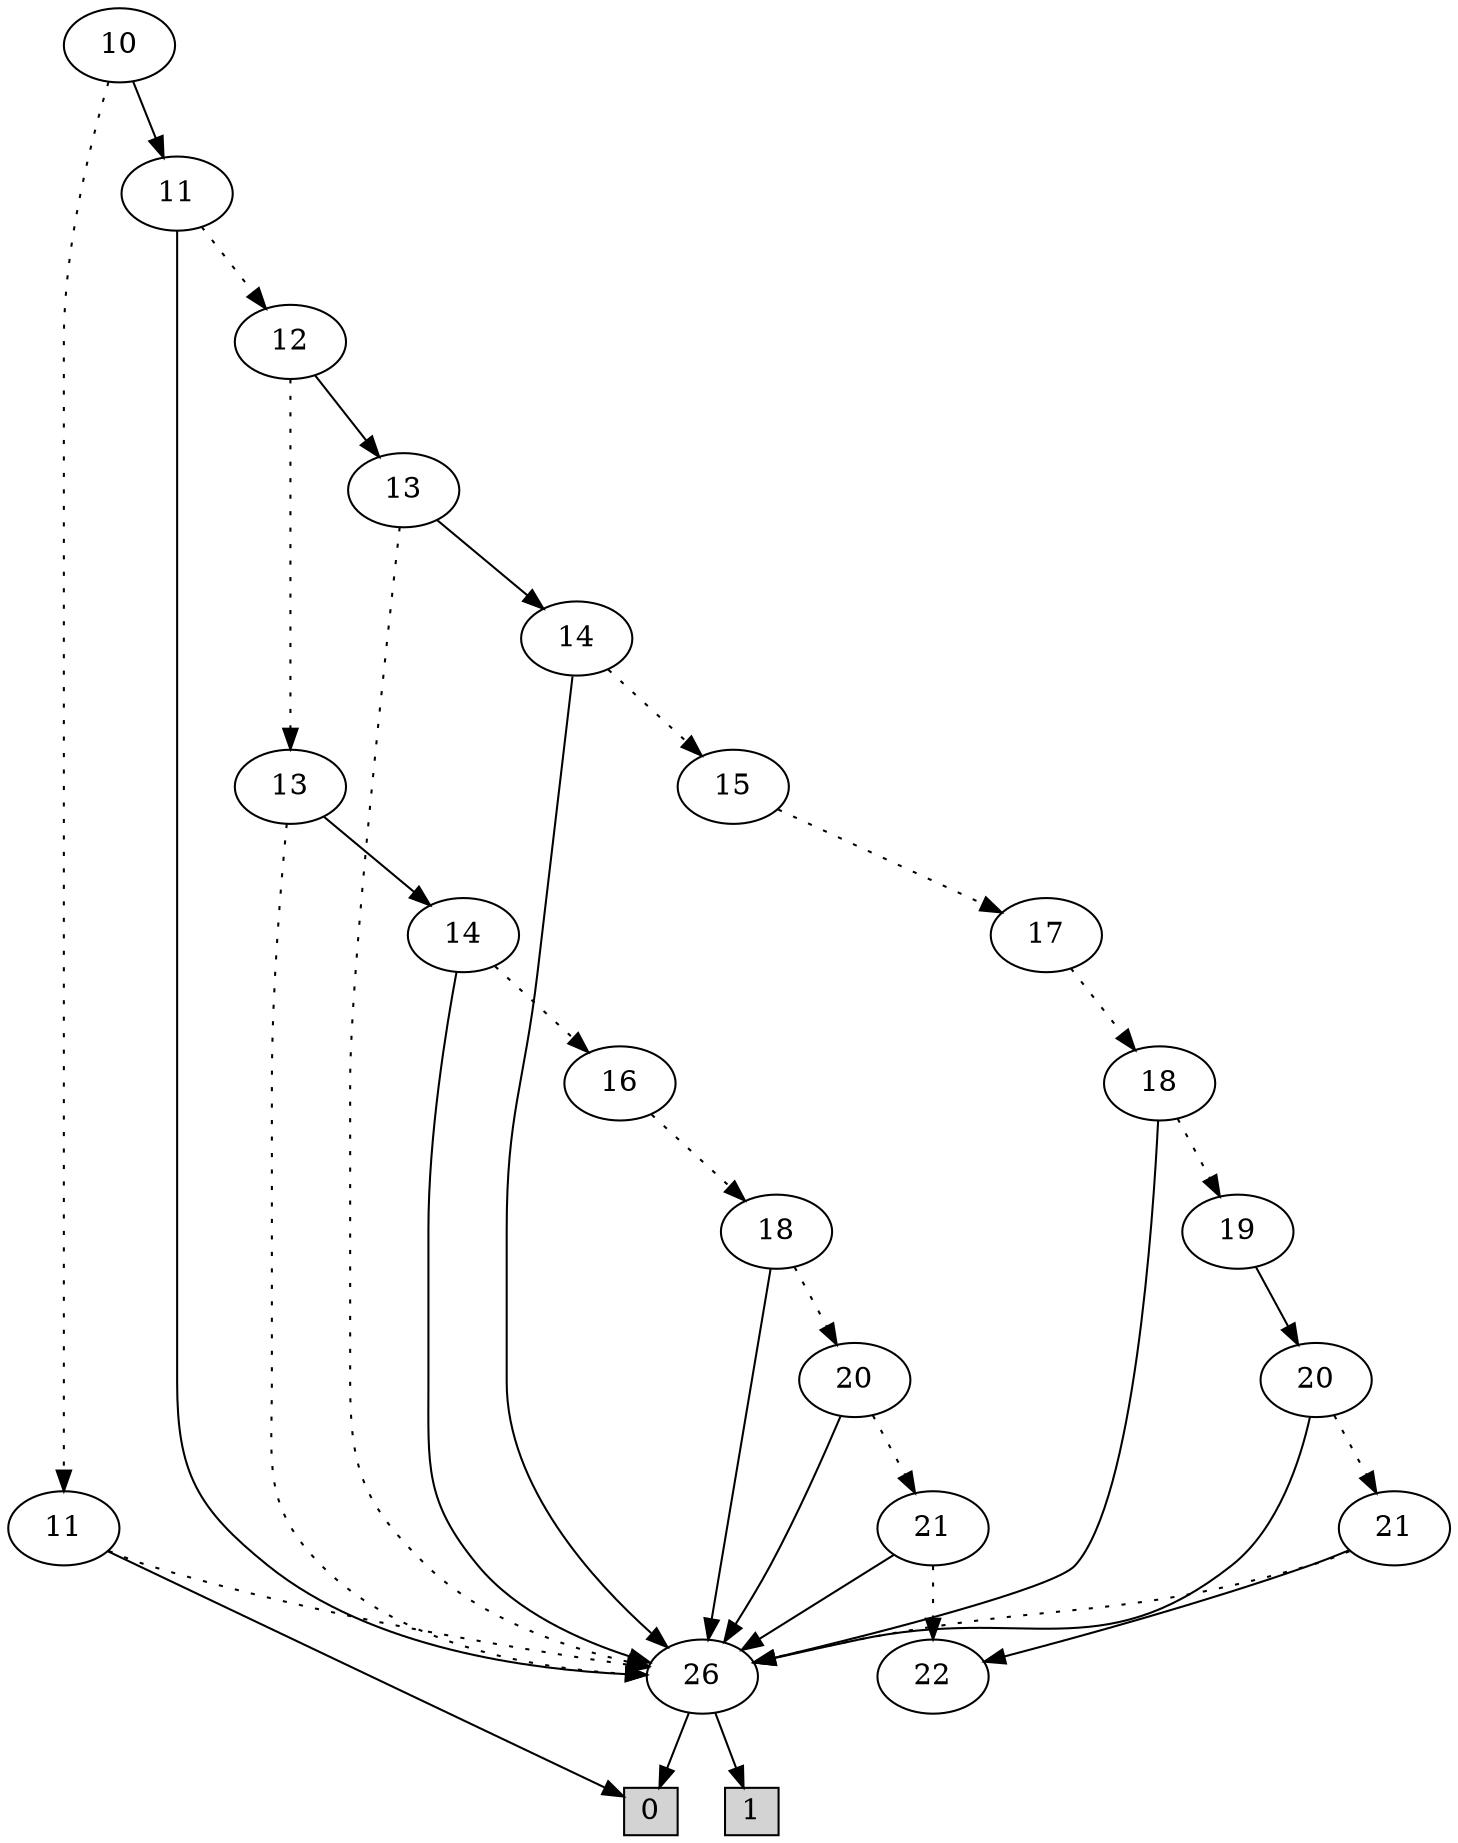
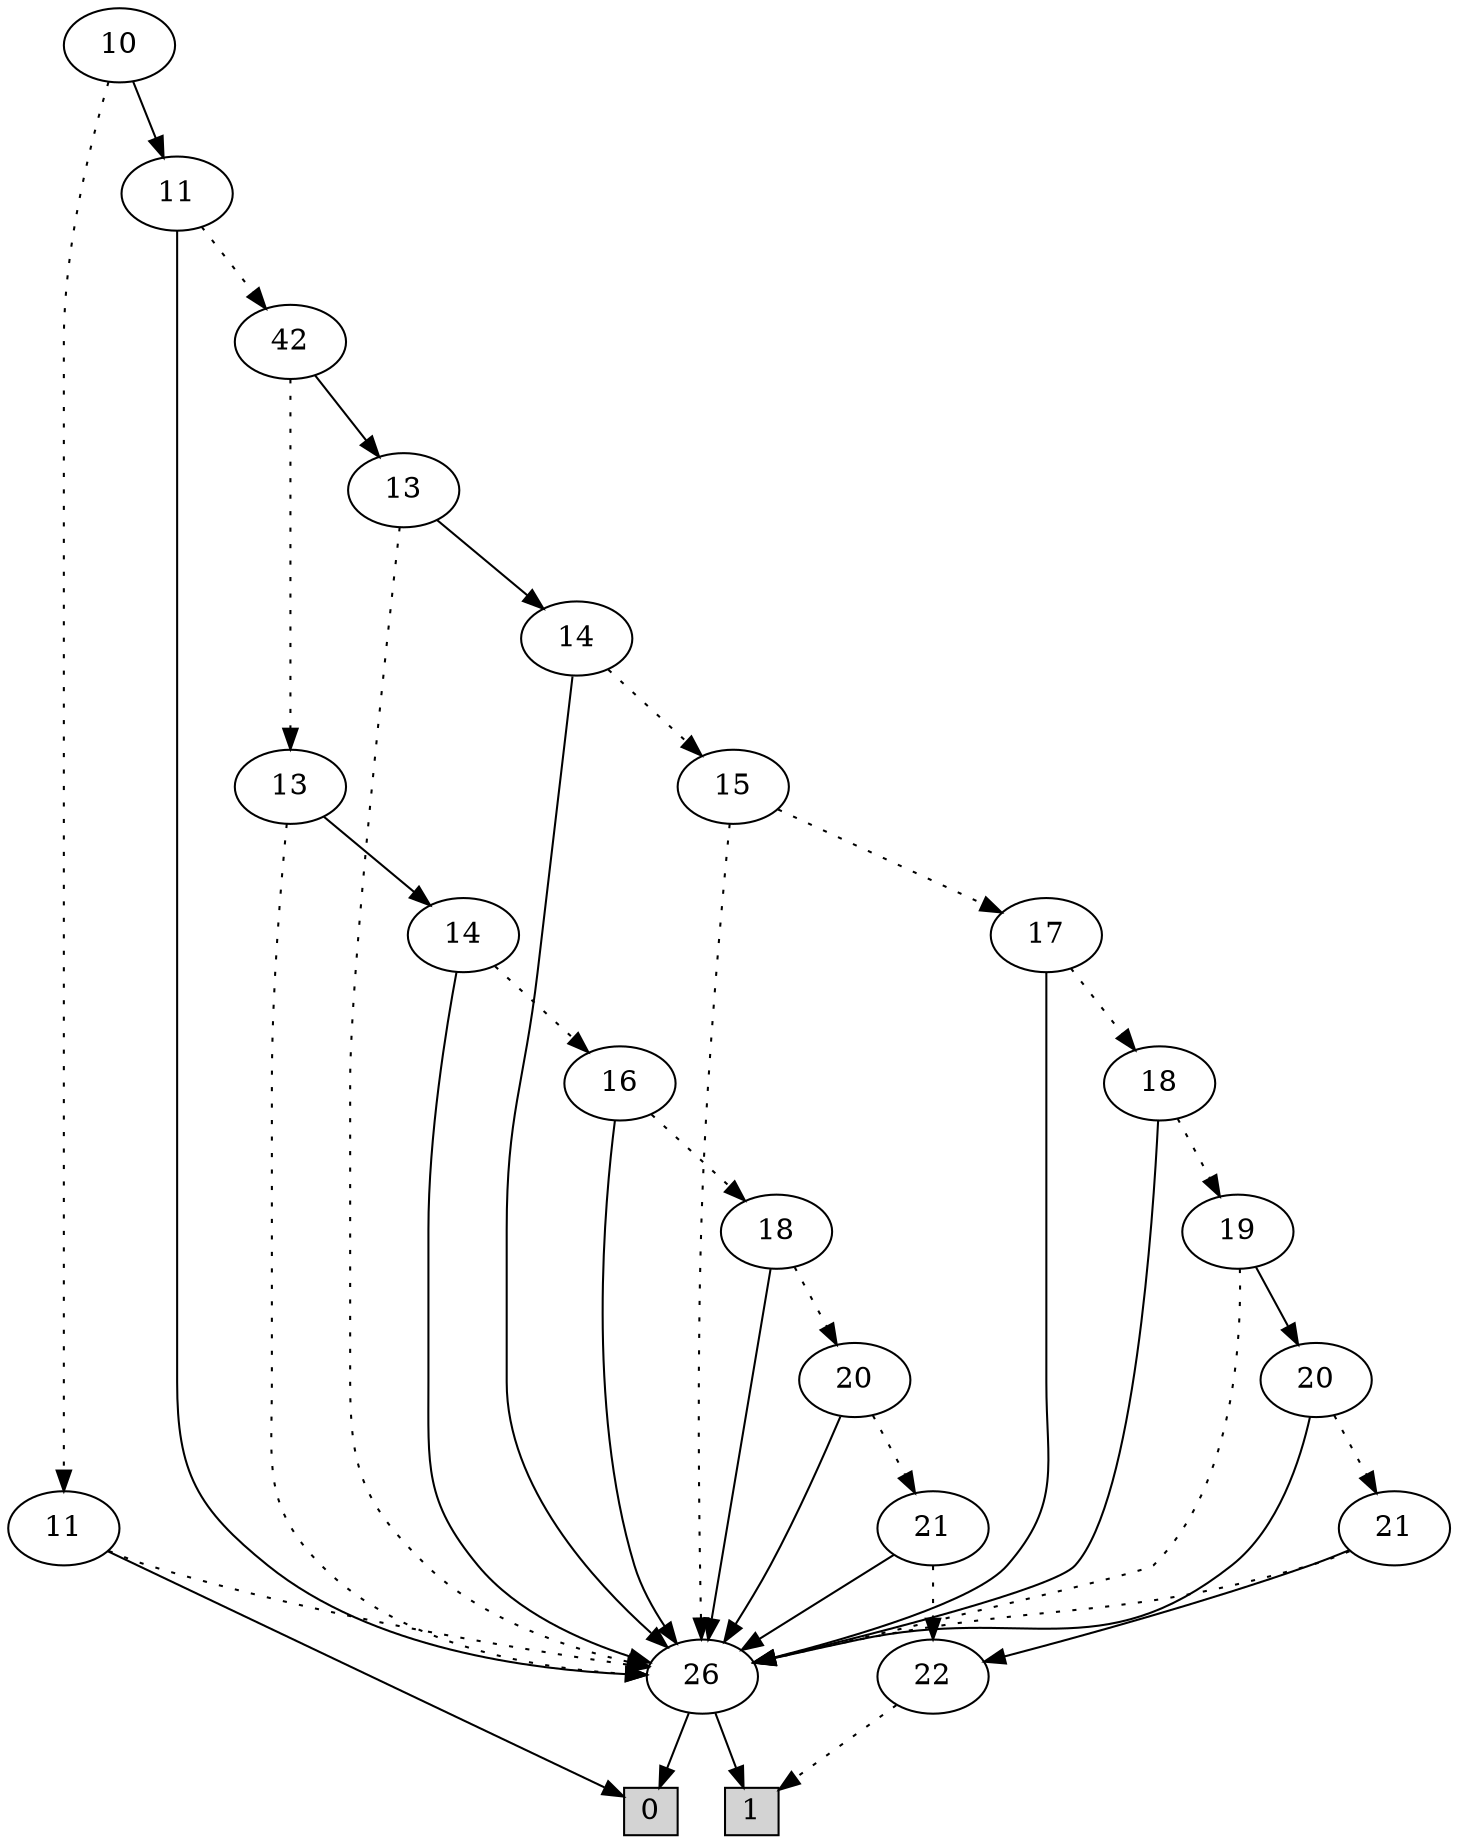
  digraph {
    edge [style=dotted]
    n1 [height=0.3 label=0 shape=box style=filled width=0.3]
    n2 [height=0.3 label=1 shape=box style=filled width=0.3]
    n3 [label=10]
    n4 [label=11]
    n5 [label=11]
    n6 [label=26]
-   n7 [label=12]
+   n7 [label=42]
    n8 [label=13]
    n9 [label=13]
    n10 [label=14]
    n11 [label=14]
    n12 [label=16]
    n13 [label=15]
    n14 [label=18]
    n15 [label=20]
    n16 [label=21]
    n17 [label=22]
    n18 [label=17]
    n19 [label=18]
    n20 [label=19]
    n21 [label=20]
    n22 [label=21]
    n3 -> n4
    n3 -> n5 [style=filled]
    n4 -> n1 [style=filled]
    n4 -> n6
    n5 -> n6 [style=filled]
    n5 -> n7
    n6 -> n1 [style=filled]
    n6 -> n2 [style=filled]
    n7 -> n8
    n7 -> n9 [style=filled]
    n8 -> n6
    n8 -> n10 [style=filled]
    n9 -> n6
    n9 -> n11 [style=filled]
    n10 -> n6 [style=filled]
    n10 -> n12
    n11 -> n6 [style=filled]
    n11 -> n13
+   n12 -> n6 [style=filled]
    n12 -> n14
+   n13 -> n6
    n13 -> n18
    n14 -> n6 [style=filled]
    n14 -> n15
    n15 -> n6 [style=filled]
    n15 -> n16
    n16 -> n6 [style=filled]
    n16 -> n17
+   n17 -> n2
+   n18 -> n6 [style=filled]
    n18 -> n19
    n19 -> n6 [style=filled]
    n19 -> n20
+   n20 -> n6
    n20 -> n21 [style=filled]
    n21 -> n6 [style=filled]
    n21 -> n22
    n22 -> n6
    n22 -> n17 [style=filled]
  }
